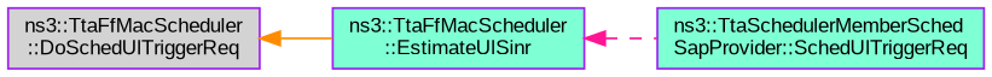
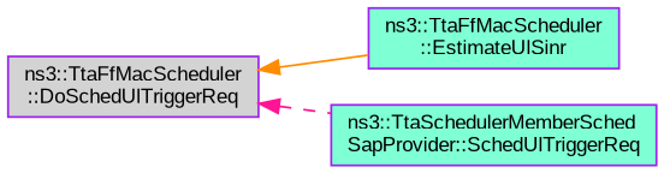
  digraph {
    fontname="Liberation Sans"
    rankdir=LR
    node [color=purple fillcolor=aquamarine fontname="Liberation Sans" fontsize=10 shape=box style=filled]
    edge [dir=back fontname="Liberation Sans" fontsize=10 labelfontname=Helvetica labelfontsize=10]
    n1 [fontcolor=black height=0.2 label="ns3::TtaFfMacScheduler\l::EstimateUlSinr" width=0.4]
    n2 [fillcolor=lightgrey height=0.2 label="ns3::TtaFfMacScheduler\l::DoSchedUlTriggerReq" width=0.4]
    n3 [height=0.2 label="ns3::TtaSchedulerMemberSched\lSapProvider::SchedUlTriggerReq" width=0.4]
    n2 -> n1 [color=darkorange style=solid]
-   n1 -> n3 [color=deeppink style=dashed]
+   n2 -> n3 [color=deeppink style=dashed]
  }
